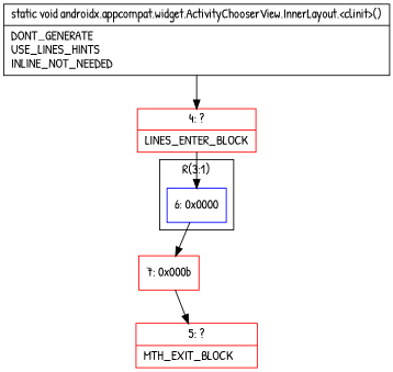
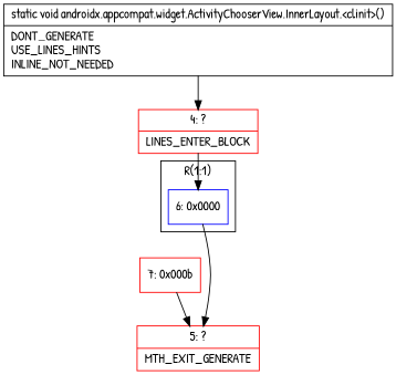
  digraph {
    fontname="Patrick Hand"
    node [color=red fontname="Patrick Hand" shape=record]
    edge [fontname="Patrick Hand"]
    n1 [color=blue label="{6\:\ 0x0000}"]
    n2 [label="{7\:\ 0x000b}"]
-   n3 [label="{5\:\ ?|MTH_EXIT_BLOCK\l}"]
+   n3 [label="{5\:\ ?|MTH_EXIT_GENERATE\l}"]
    n4 [label="{4\:\ ?|LINES_ENTER_BLOCK\l}"]
    n5 [label="{static void androidx.appcompat.widget.ActivityChooserView.InnerLayout.\<clinit\>()  | DONT_GENERATE\lUSE_LINES_HINTS\lINLINE_NOT_NEEDED\l}" color=""]
    subgraph cluster_1 {
-     label="R(3:1)"
+     label="R(1:1)"
      n1
    }
-   n1 -> n2
+   n1 -> n3
    n2 -> n3
    n4 -> n1
    n5 -> n4
  }
